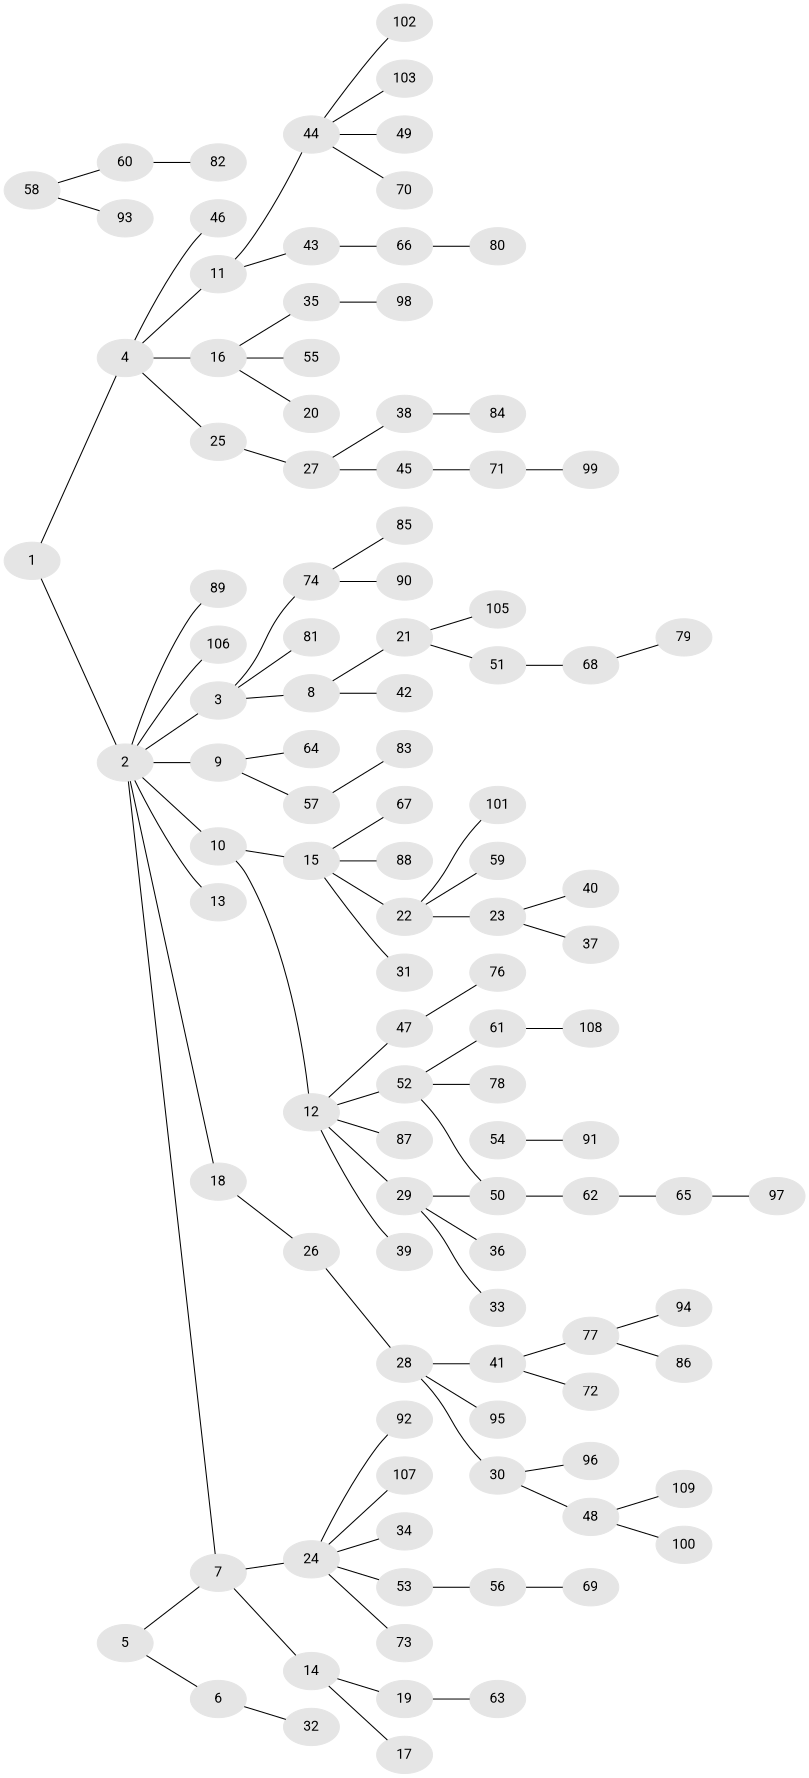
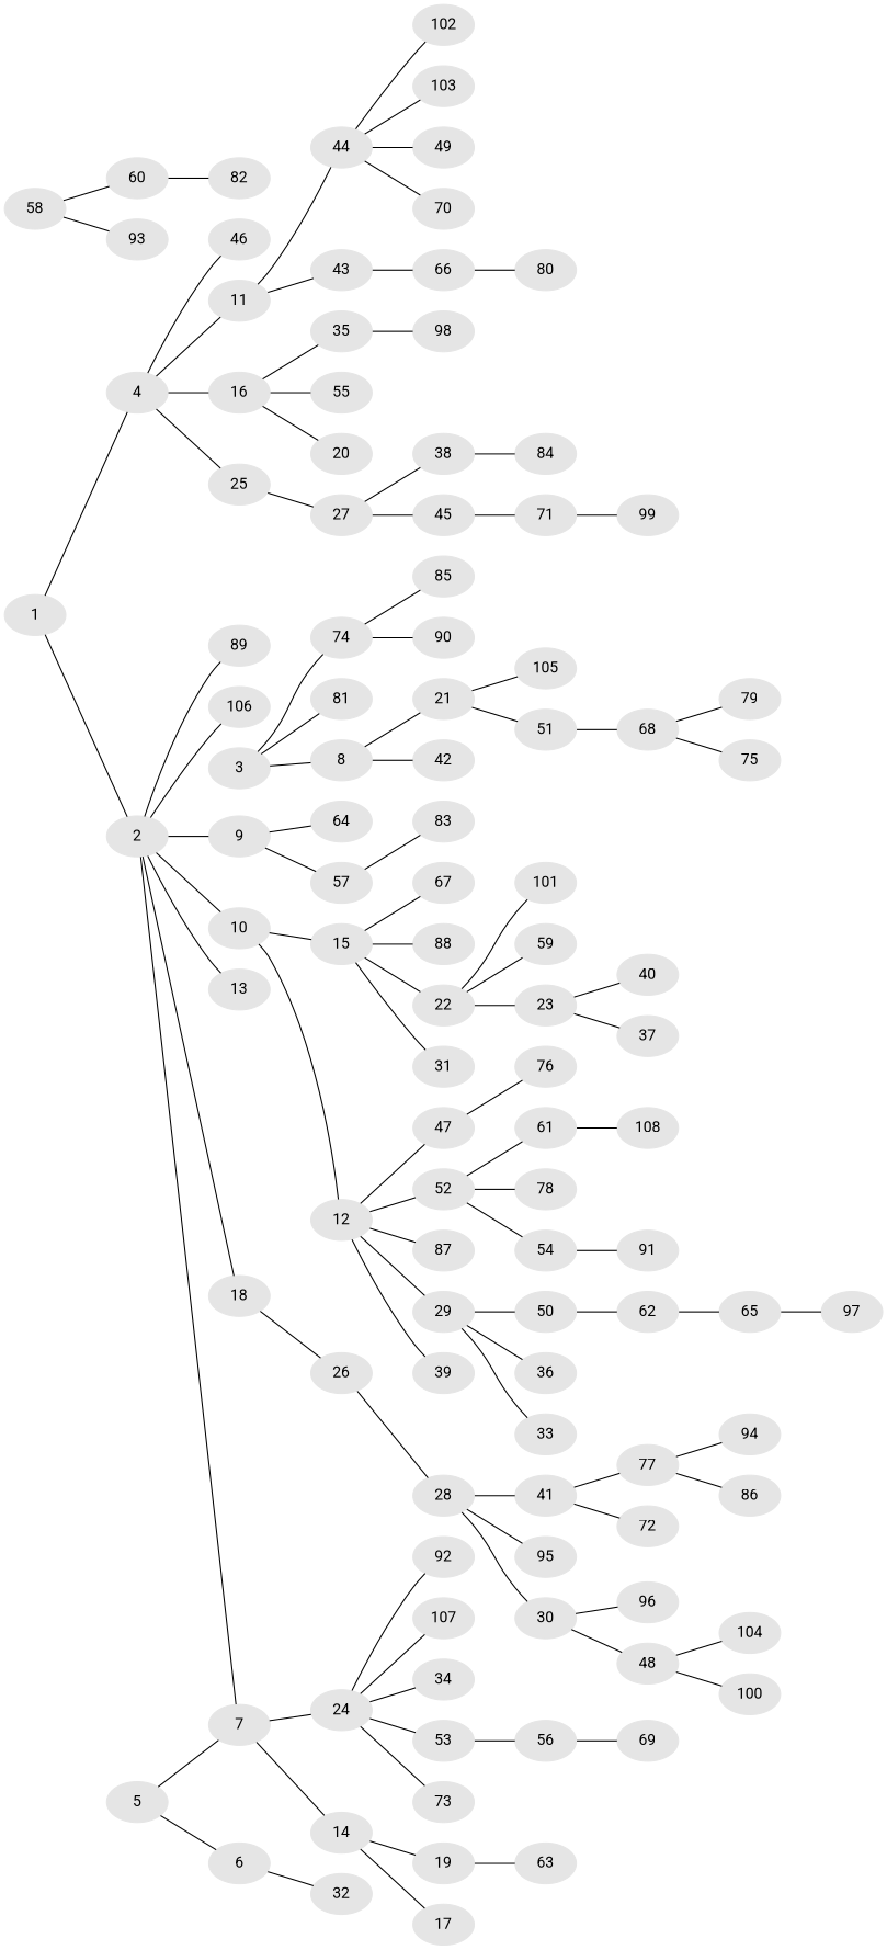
  graph {
    fontname=Roboto
    rankdir=LR
    node [color=gray90 fontname=Roboto style=filled]
    edge [fontname=Roboto]
    1
    2
    4
    3
    9
    10
    13
    18
    89
    106
    7
    11
    16
    25
    46
    8
    74
    81
    5
    6
    57
    64
    12
    15
    26
    21
    42
    85
    90
    43
    44
    20
    35
    55
    27
    32
    14
    24
    17
    19
    34
    53
    73
    92
    107
    51
    105
    83
    29
    39
    47
    52
    87
    22
    31
    67
    88
    58
    60
    93
    66
    49
    70
    102
    103
    33
    36
    50
    76
    54
    61
    78
    63
    23
    101
    59
    98
    28
    68
    37
    40
    56
    38
    45
    30
    41
    95
    84
    71
    48
    96
    72
    77
    62
    100
-   104 [label=109]
+   104
    86
    94
    80
    99
    65
+   75
    79
    91
    108
    69
    82
    97
    1 -- 2
    1 -- 4
-   2 -- 3
    2 -- 9
    2 -- 10
    2 -- 13
    2 -- 18
    2 -- 89
    2 -- 106
    2 -- 7
    4 -- 11
    4 -- 16
    4 -- 25
    4 -- 46
    3 -- 8
    3 -- 74
    3 -- 81
    9 -- 57
    9 -- 64
    10 -- 12
    10 -- 15
    18 -- 26
    7 -- 14
    7 -- 24
    11 -- 43
    11 -- 44
    16 -- 20
    16 -- 35
    16 -- 55
    25 -- 27
    8 -- 21
    8 -- 42
    74 -- 85
    74 -- 90
    5 -- 7
    5 -- 6
    6 -- 32
    57 -- 83
    12 -- 29
    12 -- 39
    12 -- 47
    12 -- 52
    12 -- 87
    15 -- 22
    15 -- 31
    15 -- 67
    15 -- 88
    26 -- 28
    21 -- 51
    21 -- 105
    43 -- 66
    44 -- 49
    44 -- 70
    44 -- 102
    44 -- 103
    35 -- 98
    27 -- 38
    27 -- 45
    14 -- 17
    14 -- 19
    24 -- 34
    24 -- 53
    24 -- 73
    24 -- 92
    24 -- 107
    19 -- 63
    53 -- 56
    51 -- 68
    29 -- 33
    29 -- 36
    29 -- 50
    47 -- 76
-   52 -- 50
+   52 -- 54
    52 -- 61
    52 -- 78
    22 -- 23
    22 -- 101
    22 -- 59
    58 -- 60
    58 -- 93
    60 -- 82
    66 -- 80
    50 -- 62
    54 -- 91
    61 -- 108
    23 -- 37
    23 -- 40
    28 -- 30
    28 -- 41
    28 -- 95
+   68 -- 75
    68 -- 79
    56 -- 69
    38 -- 84
    45 -- 71
    30 -- 48
    30 -- 96
    41 -- 72
    41 -- 77
    71 -- 99
    48 -- 100
    48 -- 104
    77 -- 86
    77 -- 94
    62 -- 65
    65 -- 97
  }
